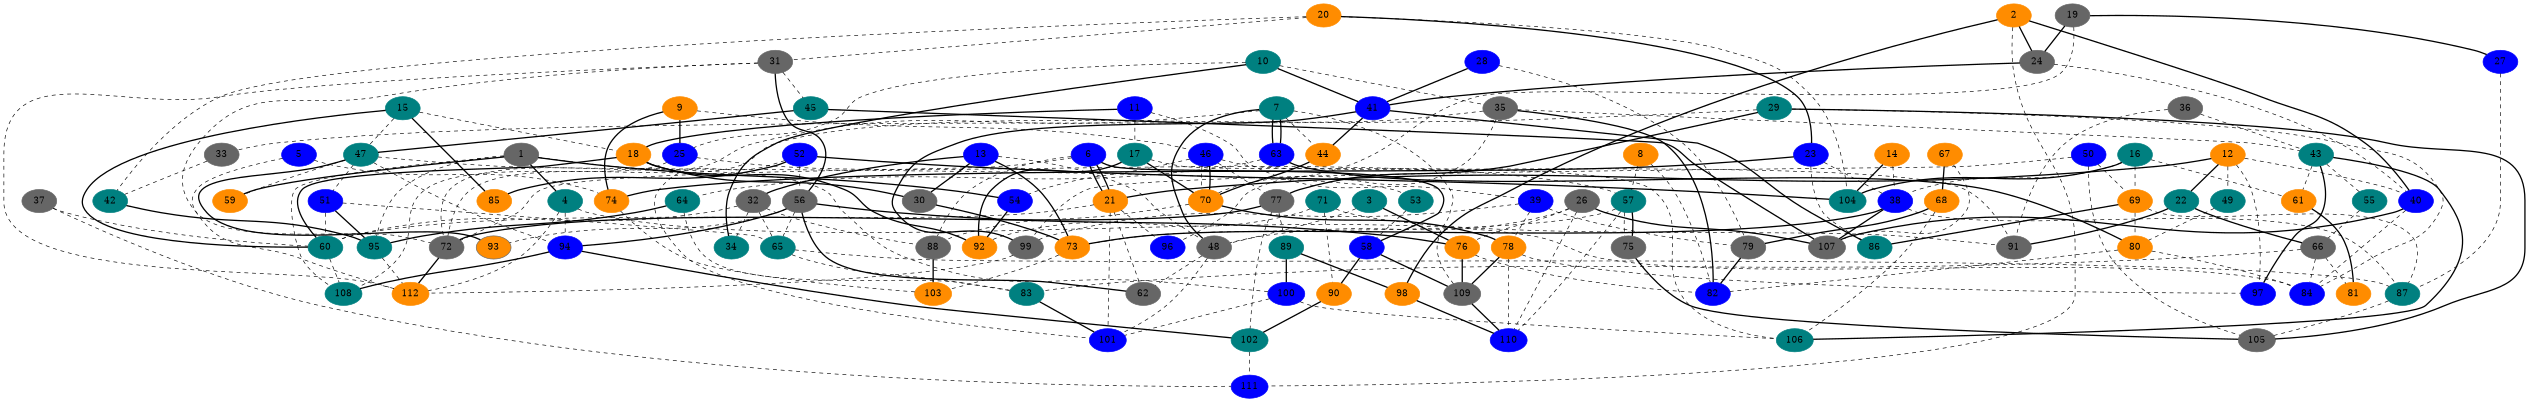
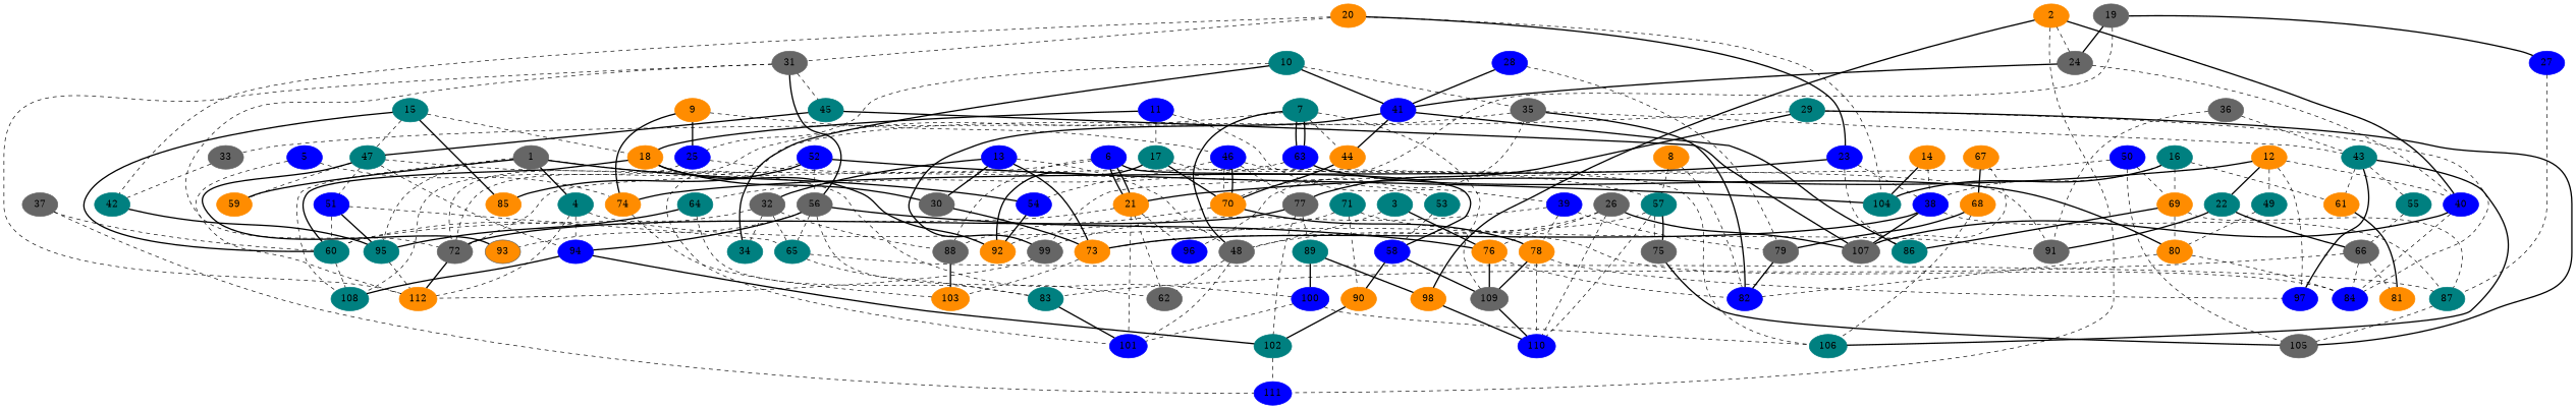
  graph {
    node [color=teal style=filled]
    edge [style=dashed]
    1 [color=gray40]
    4
    54 [color=blue]
    59 [color=darkorange]
    95
    100 [color=blue]
    108
    84 [color=blue]
    94 [color=blue]
    112 [color=darkorange]
    92 [color=darkorange]
    106
    101 [color=blue]
    2 [color=darkorange]
    24 [color=gray40]
    40 [color=blue]
    98 [color=darkorange]
    111 [color=blue]
    41 [color=blue]
    107 [color=gray40]
    110 [color=blue]
    48 [color=gray40]
    3
    76 [color=darkorange]
    62 [color=gray40]
    109 [color=gray40]
    82 [color=blue]
    102
    5 [color=blue]
    74 [color=darkorange]
    103 [color=darkorange]
    6 [color=blue]
    21 [color=darkorange]
    58 [color=blue]
    72 [color=gray40]
    88 [color=gray40]
    60
    96 [color=blue]
    90 [color=darkorange]
    7
    44 [color=darkorange]
    63 [color=blue]
    70 [color=darkorange]
    80 [color=darkorange]
    64
    8 [color=darkorange]
    57
    73 [color=darkorange]
    75 [color=gray40]
    9 [color=darkorange]
    25 [color=blue]
    46 [color=blue]
    91 [color=gray40]
    77 [color=gray40]
    10
    34
    35 [color=gray40]
    43
    86
    99 [color=gray40]
    11 [color=blue]
    17
    18 [color=darkorange]
    39 [color=blue]
    30 [color=gray40]
    79 [color=gray40]
    78 [color=darkorange]
    12 [color=darkorange]
    22
    49
    97 [color=blue]
    66 [color=gray40]
    13 [color=blue]
    32 [color=gray40]
    65
    14 [color=darkorange]
    38 [color=blue]
    104
    87
    15
    47
    85 [color=darkorange]
    51 [color=blue]
    53
    93 [color=gray40 fillcolor=darkorange]
    16
    61 [color=darkorange]
    69 [color=darkorange]
    81 [color=darkorange]
    19 [color=gray40]
    27 [color=blue]
    20 [color=darkorange]
    23 [color=blue]
    31 [color=gray40]
    42
    45
    56 [color=gray40]
    83
    26 [color=gray40]
    105 [color=gray40]
    28 [color=blue]
    29
    33 [color=gray40]
    89
    55
    36 [color=gray40]
    37 [color=gray40]
    50 [color=blue]
    52 [color=blue]
    67 [color=darkorange]
    68 [color=darkorange]
    71
    1 -- 4 [style=bold]
    1 -- 54 [style=bold]
    1 -- 59 [style=bold]
    1 -- 95
    1 -- 100
    1 -- 108
    4 -- 84
    4 -- 94
    4 -- 112
    54 -- 92 [style=bold]
    95 -- 112
    100 -- 106
    100 -- 101
    94 -- 108 [style=bold]
    94 -- 102 [style=bold]
-   2 -- 24 [style=bold]
+   2 -- 24
    2 -- 40 [style=bold]
    2 -- 98 [style=bold]
    2 -- 111
    24 -- 40
    24 -- 41 [style=bold]
    40 -- 84
    40 -- 107 [style=bold]
    98 -- 110 [style=bold]
    41 -- 44 [style=bold]
    41 -- 86 [style=bold]
    41 -- 99 [style=bold]
    48 -- 101
    48 -- 62
    3 -- 48
    3 -- 76 [style=bold]
    76 -- 109 [style=bold]
    76 -- 82
    109 -- 110 [style=bold]
    102 -- 111
    5 -- 112
    5 -- 74
    74 -- 103
    6 -- 21 [style=bold]
    6 -- 21 [style=bold]
    6 -- 58 [style=bold]
    6 -- 72
    6 -- 88
    21 -- 101
    21 -- 62
    21 -- 60
    21 -- 96
    58 -- 109 [style=bold]
    58 -- 90 [style=bold]
    72 -- 112 [style=bold]
    88 -- 103 [style=bold]
    60 -- 108
    90 -- 102 [style=bold]
    7 -- 48 [style=bold]
    7 -- 109
    7 -- 72
    7 -- 44
    7 -- 63 [style=bold]
    7 -- 63 [style=bold]
    44 -- 70 [style=bold]
    63 -- 80 [style=bold]
    63 -- 64
    70 -- 88
    70 -- 78 [style=bold]
    80 -- 84
    80 -- 82
    64 -- 95 [style=bold]
    64 -- 83
    8 -- 82
    8 -- 57
    57 -- 110
    57 -- 73
    57 -- 75
    57 -- 75 [style=bold]
    73 -- 103
    75 -- 105 [style=bold]
    9 -- 74 [style=bold]
    9 -- 25 [style=bold]
    9 -- 46
    25 -- 108
    25 -- 57
    46 -- 54
    46 -- 70
    46 -- 70 [style=bold]
    46 -- 91
    46 -- 77
    77 -- 102
    77 -- 72 [style=bold]
    77 -- 89
    10 -- 41 [style=bold]
    10 -- 25
    10 -- 34 [style=bold]
    10 -- 35
    35 -- 82 [style=bold]
    35 -- 72
    35 -- 96
    35 -- 43
    43 -- 106 [style=bold]
    43 -- 97 [style=bold]
    43 -- 61
    43 -- 55
    99 -- 112
    11 -- 17
    11 -- 18 [style=bold]
    11 -- 39
    17 -- 92 [style=bold]
    17 -- 106
    17 -- 70 [style=bold]
    18 -- 92 [style=bold]
    18 -- 60 [style=bold]
    18 -- 30 [style=bold]
    39 -- 99
    39 -- 79
    39 -- 78
    30 -- 73 [style=bold]
    79 -- 82 [style=bold]
    78 -- 110
    78 -- 109 [style=bold]
    78 -- 97
    12 -- 40
    12 -- 21 [style=bold]
    12 -- 22 [style=bold]
    12 -- 49
    12 -- 97
    22 -- 91 [style=bold]
    22 -- 66 [style=bold]
    49 -- 80
    66 -- 84
    66 -- 81
    66 -- 83
    13 -- 48
    13 -- 73 [style=bold]
    13 -- 30 [style=bold]
    13 -- 32 [style=bold]
    32 -- 88
    32 -- 60
    32 -- 34
    32 -- 65
    65 -- 87
    65 -- 83
    14 -- 38
    14 -- 104 [style=bold]
    38 -- 107 [style=bold]
    38 -- 73 [style=bold]
    38 -- 87
    87 -- 105
    15 -- 60 [style=bold]
    15 -- 18
    15 -- 47
    15 -- 85 [style=bold]
    47 -- 59
    47 -- 94
    47 -- 51
    47 -- 53
    47 -- 93 [style=bold]
    51 -- 95 [style=bold]
    51 -- 60
    51 -- 65
    53 -- 58
    16 -- 38
    16 -- 104 [style=bold]
    16 -- 61
    16 -- 69
    61 -- 81 [style=bold]
    69 -- 80
    69 -- 86 [style=bold]
    69 -- 87
    19 -- 24 [style=bold]
    19 -- 70
    19 -- 27 [style=bold]
    27 -- 87
    20 -- 104
    20 -- 23 [style=bold]
    20 -- 31
    20 -- 42
    23 -- 74 [style=bold]
    23 -- 86
    23 -- 38
    31 -- 112
    31 -- 72
    31 -- 45
    31 -- 56 [style=bold]
    42 -- 95 [style=bold]
    45 -- 107 [style=bold]
    45 -- 47 [style=bold]
    56 -- 94 [style=bold]
    56 -- 76 [style=bold]
-   56 -- 62 [style=bold]
+   56 -- 62
    56 -- 65
    56 -- 93
    83 -- 101 [style=bold]
    26 -- 107 [style=bold]
    26 -- 110
    26 -- 48
    26 -- 76
    28 -- 41 [style=bold]
    28 -- 79
    29 -- 84
    29 -- 77 [style=bold]
    29 -- 105 [style=bold]
    29 -- 33
    33 -- 42
    89 -- 100 [style=bold]
    89 -- 98 [style=bold]
    55 -- 66
    36 -- 91
    36 -- 43
    37 -- 111
    37 -- 60
    50 -- 99
    50 -- 69
    50 -- 105
    52 -- 101
    52 -- 104 [style=bold]
    52 -- 85 [style=bold]
    52 -- 56
    67 -- 107
    67 -- 68 [style=bold]
    68 -- 106
    68 -- 79 [style=bold]
    71 -- 92
    71 -- 90
    71 -- 91
  }
